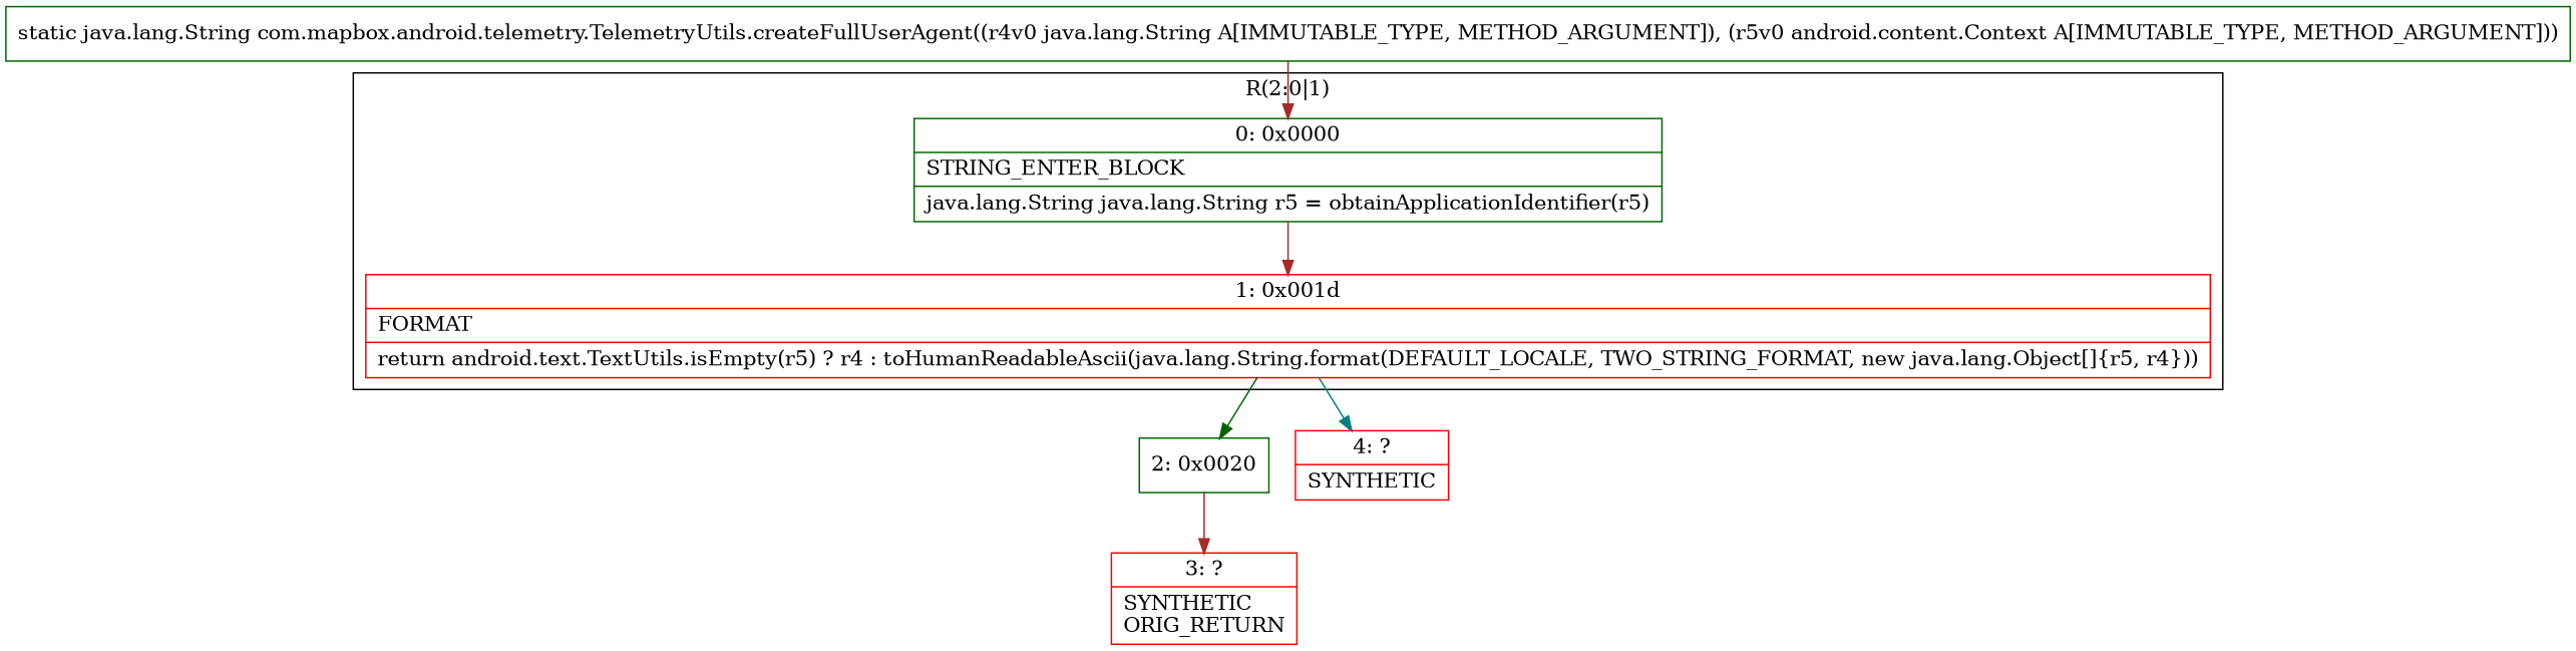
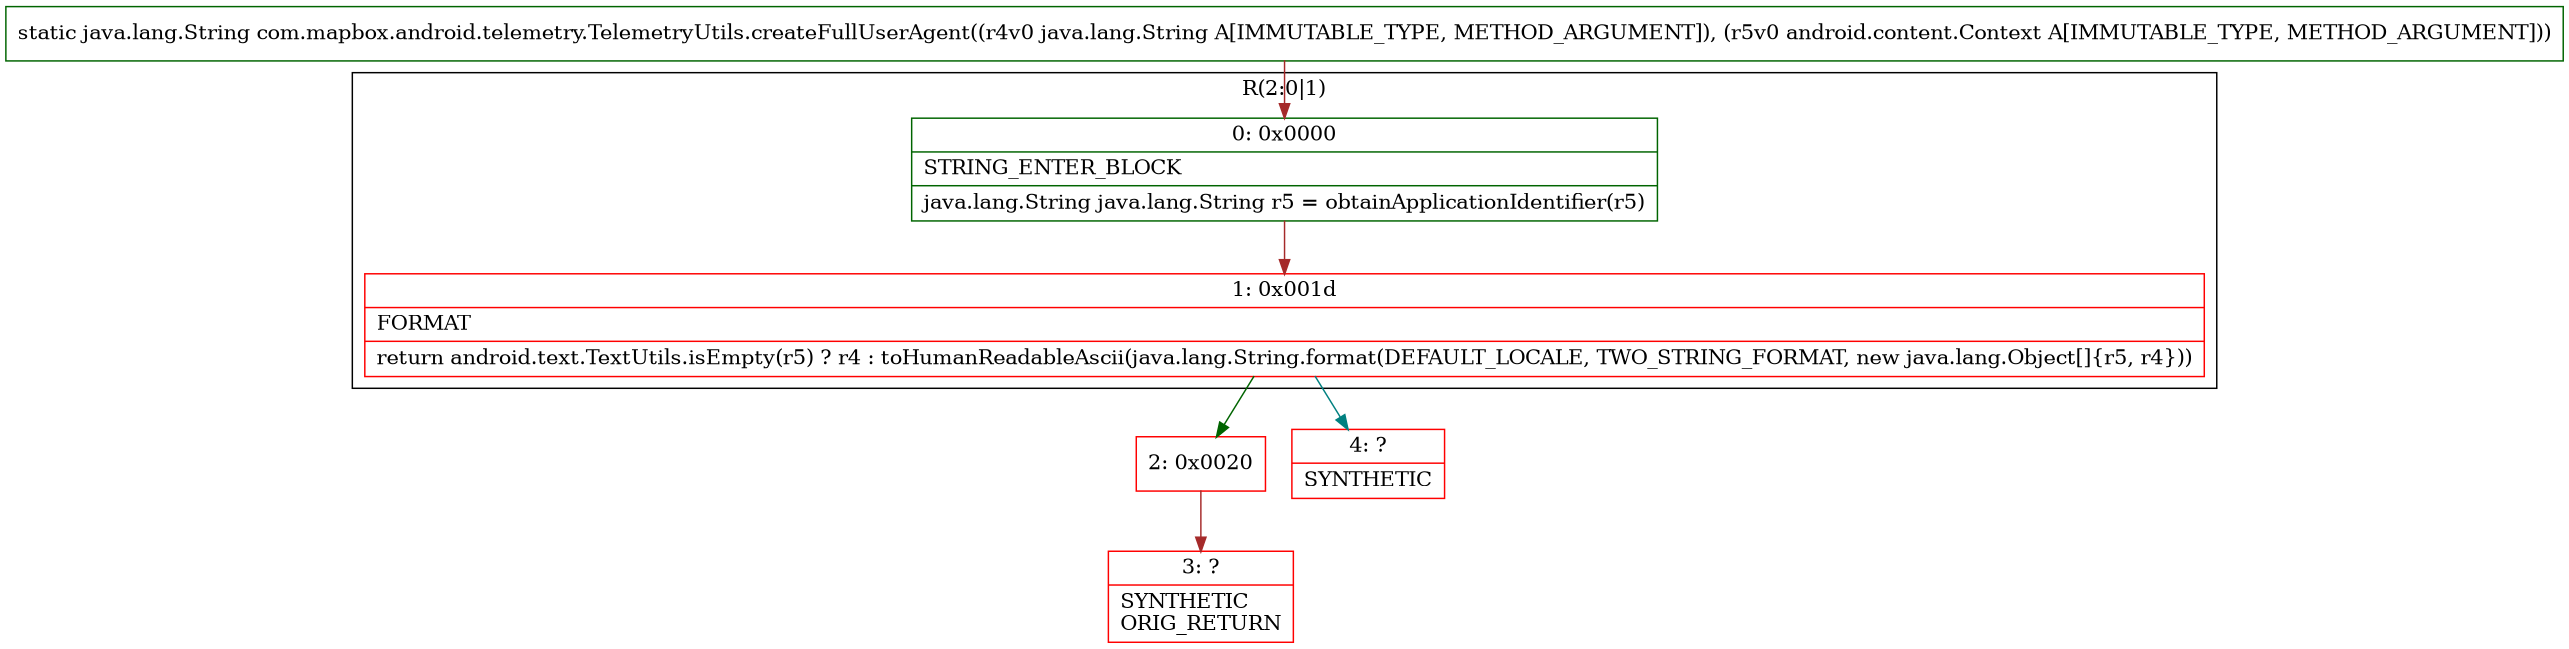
  digraph {
    node [color=darkgreen shape=record]
    edge [color=brown]
    n1 [label="{0\:\ 0x0000|STRING_ENTER_BLOCK\l|java.lang.String java.lang.String r5 = obtainApplicationIdentifier(r5)\l}"]
    n2 [color=red label="{1\:\ 0x001d|FORMAT\l|return android.text.TextUtils.isEmpty(r5) ? r4 : toHumanReadableAscii(java.lang.String.format(DEFAULT_LOCALE, TWO_STRING_FORMAT, new java.lang.Object[]\{r5, r4\}))\l}"]
-   n3 [label="{2\:\ 0x0020}"]
+   n3 [color=red label="{2\:\ 0x0020}"]
    n4 [color=red label="{4\:\ ?|SYNTHETIC\l}"]
    n5 [color=red label="{3\:\ ?|SYNTHETIC\lORIG_RETURN\l}"]
    n6 [label="{static java.lang.String com.mapbox.android.telemetry.TelemetryUtils.createFullUserAgent((r4v0 java.lang.String A[IMMUTABLE_TYPE, METHOD_ARGUMENT]), (r5v0 android.content.Context A[IMMUTABLE_TYPE, METHOD_ARGUMENT])) }"]
    subgraph cluster_1 {
      label="R(2:0|1)"
      n1
      n2
    }
    n1 -> n2
    n2 -> n3 [color=darkgreen]
    n2 -> n4 [color=teal]
    n3 -> n5
    n6 -> n1
  }
